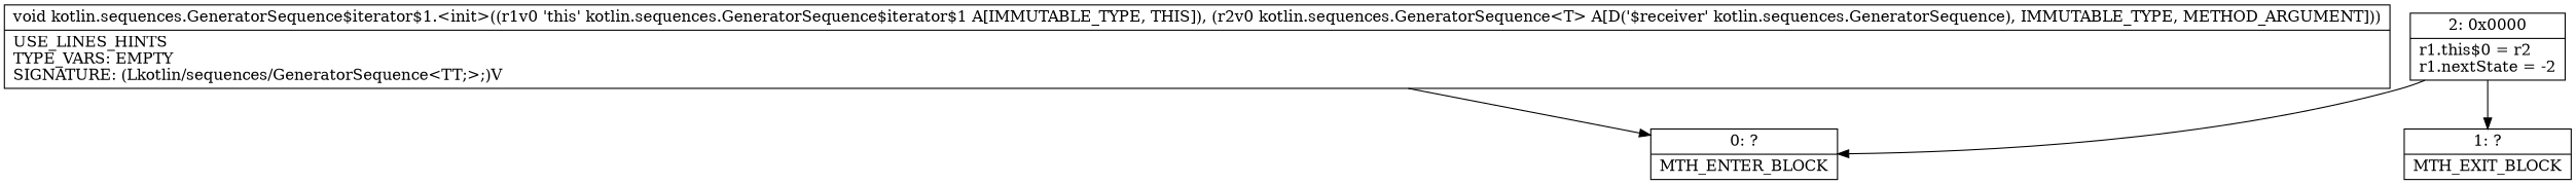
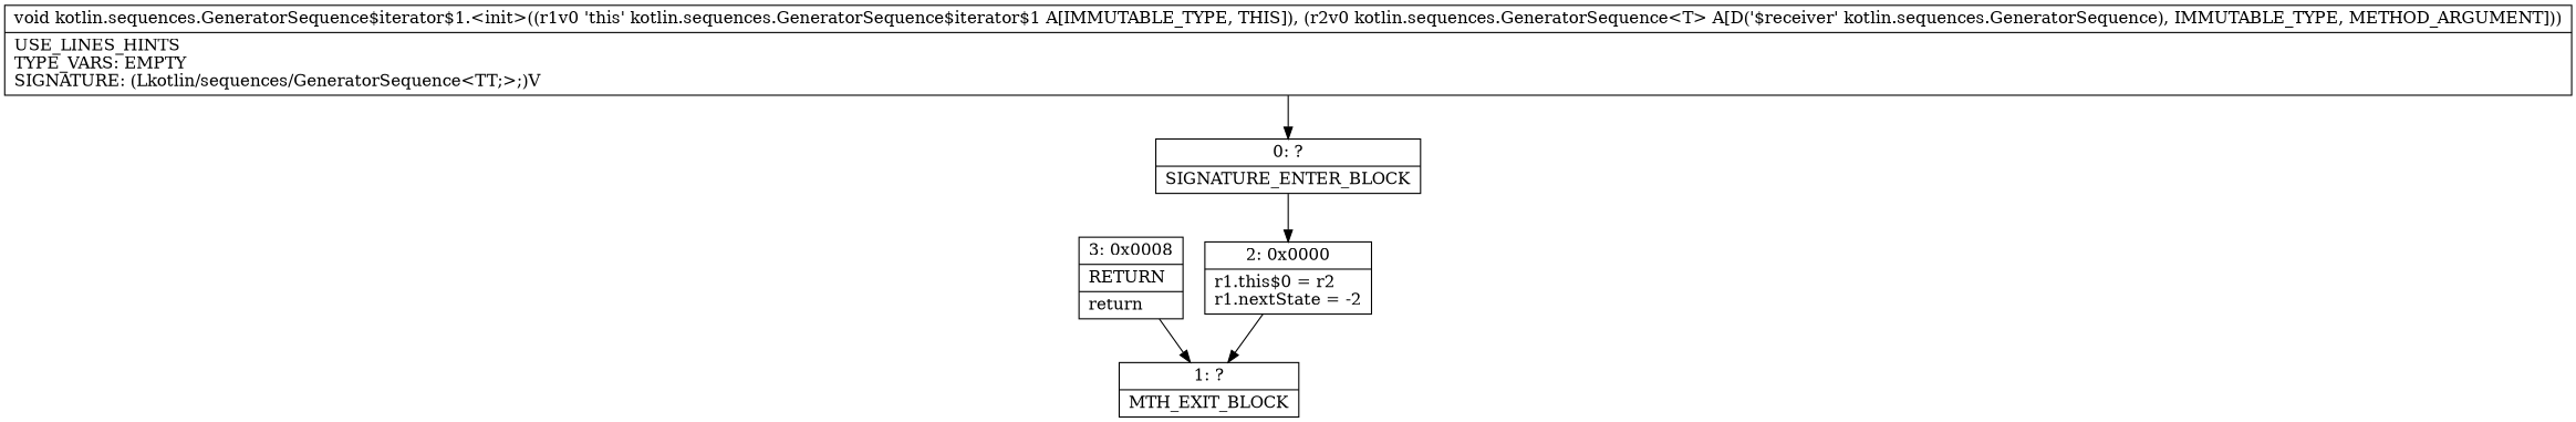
  digraph {
    node [shape=record]
-   n1 [label="{0\:\ ?|MTH_ENTER_BLOCK\l}"]
+   n1 [label="{0\:\ ?|SIGNATURE_ENTER_BLOCK\l}"]
    n2 [label="{2\:\ 0x0000|r1.this$0 = r2\lr1.nextState = \-2\l}"]
    n3 [label="{1\:\ ?|MTH_EXIT_BLOCK\l}"]
+   n4 [label="{3\:\ 0x0008|RETURN\l|return\l}"]
    n5 [label="{void kotlin.sequences.GeneratorSequence$iterator$1.\<init\>((r1v0 'this' kotlin.sequences.GeneratorSequence$iterator$1 A[IMMUTABLE_TYPE, THIS]), (r2v0 kotlin.sequences.GeneratorSequence\<T\> A[D('$receiver' kotlin.sequences.GeneratorSequence), IMMUTABLE_TYPE, METHOD_ARGUMENT]))  | USE_LINES_HINTS\lTYPE_VARS: EMPTY\lSIGNATURE: (Lkotlin\/sequences\/GeneratorSequence\<TT;\>;)V\l}"]
-   n2 -> n1
+   n1 -> n2
    n2 -> n3
+   n4 -> n3
    n5 -> n1
  }
